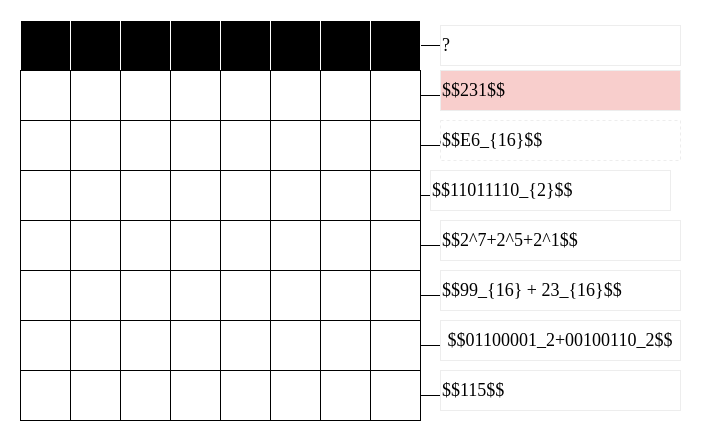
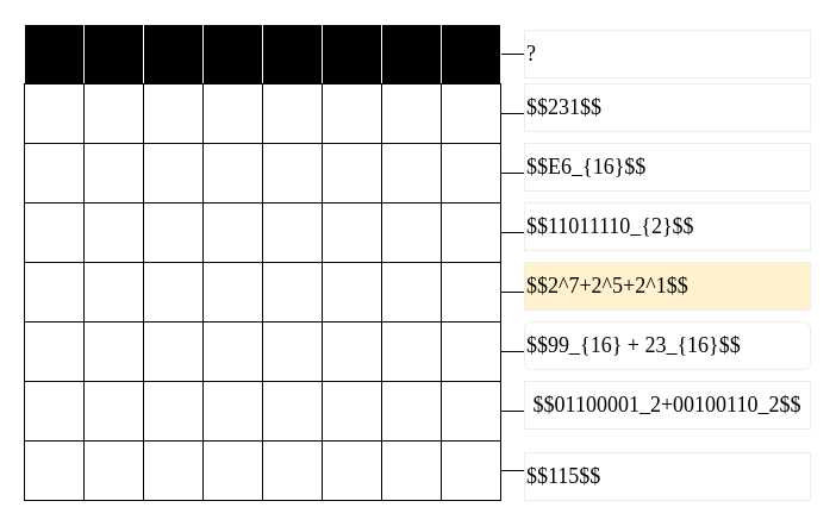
  <mxCell id="0" />
  <mxCell id="1" parent="0" />
  <mxCell id="2" value="" style="rounded=0;whiteSpace=wrap;html=1;fillColor=#000000;strokeColor=#FFFFFF;" vertex="1" parent="1"><mxGeometry x="20" y="20" width="50" height="50" as="geometry" /></mxCell>
  <mxCell id="3" value="" style="rounded=0;whiteSpace=wrap;html=1;fillColor=#000000;strokeColor=#FFFFFF;" vertex="1" parent="1"><mxGeometry x="70" y="20" width="50" height="50" as="geometry" /></mxCell>
  <mxCell id="4" value="" style="rounded=0;whiteSpace=wrap;html=1;fillColor=#000000;strokeColor=#FFFFFF;" vertex="1" parent="1"><mxGeometry x="120" y="20" width="50" height="50" as="geometry" /></mxCell>
  <mxCell id="5" value="" style="rounded=0;whiteSpace=wrap;html=1;fillColor=#000000;strokeColor=#FFFFFF;" vertex="1" parent="1"><mxGeometry x="170" y="20" width="50" height="50" as="geometry" /></mxCell>
  <mxCell id="6" value="" style="rounded=0;whiteSpace=wrap;html=1;fillColor=#000000;strokeColor=#FFFFFF;" vertex="1" parent="1"><mxGeometry x="220" y="20" width="50" height="50" as="geometry" /></mxCell>
  <mxCell id="7" value="" style="rounded=0;whiteSpace=wrap;html=1;fillColor=#000000;strokeColor=#FFFFFF;" vertex="1" parent="1"><mxGeometry x="270" y="20" width="50" height="50" as="geometry" /></mxCell>
  <mxCell id="8" value="" style="rounded=0;whiteSpace=wrap;html=1;fillColor=#000000;strokeColor=#FFFFFF;" vertex="1" parent="1"><mxGeometry x="320" y="20" width="50" height="50" as="geometry" /></mxCell>
  <mxCell id="9" value="" style="edgeStyle=orthogonalEdgeStyle;rounded=0;orthogonalLoop=1;jettySize=auto;html=1;endArrow=none;endFill=0;" edge="1" parent="1" source="10" target="11"><mxGeometry relative="1" as="geometry" /></mxCell>
  <mxCell id="10" value="" style="rounded=0;whiteSpace=wrap;html=1;fillColor=#000000;strokeColor=#FFFFFF;" vertex="1" parent="1"><mxGeometry x="370" y="20" width="50" height="50" as="geometry" /></mxCell>
  <mxCell id="11" value="?" style="rounded=0;whiteSpace=wrap;html=1;strokeColor=#EDEDED;fontFamily=Comic Sans MS;fontSize=18;align=left;" vertex="1" parent="1"><mxGeometry x="440" y="25" width="240" height="40" as="geometry" /></mxCell>
  <mxCell id="12" value="" style="rounded=0;whiteSpace=wrap;html=1;" vertex="1" parent="1"><mxGeometry x="20" y="70" width="50" height="50" as="geometry" /></mxCell>
  <mxCell id="13" value="" style="rounded=0;whiteSpace=wrap;html=1;" vertex="1" parent="1"><mxGeometry x="70" y="70" width="50" height="50" as="geometry" /></mxCell>
  <mxCell id="14" value="" style="rounded=0;whiteSpace=wrap;html=1;" vertex="1" parent="1"><mxGeometry x="120" y="70" width="50" height="50" as="geometry" /></mxCell>
  <mxCell id="15" value="" style="rounded=0;whiteSpace=wrap;html=1;" vertex="1" parent="1"><mxGeometry x="170" y="70" width="50" height="50" as="geometry" /></mxCell>
  <mxCell id="16" value="" style="rounded=0;whiteSpace=wrap;html=1;" vertex="1" parent="1"><mxGeometry x="220" y="70" width="50" height="50" as="geometry" /></mxCell>
  <mxCell id="17" value="" style="rounded=0;whiteSpace=wrap;html=1;" vertex="1" parent="1"><mxGeometry x="270" y="70" width="50" height="50" as="geometry" /></mxCell>
  <mxCell id="18" value="" style="rounded=0;whiteSpace=wrap;html=1;" vertex="1" parent="1"><mxGeometry x="320" y="70" width="50" height="50" as="geometry" /></mxCell>
  <mxCell id="19" value="" style="edgeStyle=orthogonalEdgeStyle;rounded=0;orthogonalLoop=1;jettySize=auto;html=1;endArrow=none;endFill=0;" edge="1" parent="1" source="20" target="21"><mxGeometry relative="1" as="geometry" /></mxCell>
  <mxCell id="20" value="" style="rounded=0;whiteSpace=wrap;html=1;" vertex="1" parent="1"><mxGeometry x="370" y="70" width="50" height="50" as="geometry" /></mxCell>
- <mxCell id="21" value="&lt;font style=&quot;font-size: 18px;&quot;&gt;$$231$$&lt;/font&gt;" style="rounded=0;whiteSpace=wrap;html=1;align=left;strokeColor=#EDEDED;fontFamily=Comic Sans MS;fontSize=18;fillColor=#f8cecc;" vertex="1" parent="1"><mxGeometry x="440" y="70" width="240" height="40" as="geometry" /></mxCell>
+ <mxCell id="21" value="&lt;font style=&quot;font-size: 18px;&quot;&gt;$$231$$&lt;/font&gt;" style="rounded=0;whiteSpace=wrap;html=1;align=left;strokeColor=#EDEDED;fontFamily=Comic Sans MS;fontSize=18;" vertex="1" parent="1"><mxGeometry x="440" y="70" width="240" height="40" as="geometry" /></mxCell>
  <mxCell id="22" value="" style="rounded=0;whiteSpace=wrap;html=1;" vertex="1" parent="1"><mxGeometry x="20" y="120" width="50" height="50" as="geometry" /></mxCell>
  <mxCell id="23" value="" style="rounded=0;whiteSpace=wrap;html=1;" vertex="1" parent="1"><mxGeometry x="70" y="120" width="50" height="50" as="geometry" /></mxCell>
  <mxCell id="24" value="" style="rounded=0;whiteSpace=wrap;html=1;" vertex="1" parent="1"><mxGeometry x="120" y="120" width="50" height="50" as="geometry" /></mxCell>
  <mxCell id="25" value="" style="rounded=0;whiteSpace=wrap;html=1;" vertex="1" parent="1"><mxGeometry x="170" y="120" width="50" height="50" as="geometry" /></mxCell>
  <mxCell id="26" value="" style="rounded=0;whiteSpace=wrap;html=1;" vertex="1" parent="1"><mxGeometry x="220" y="120" width="50" height="50" as="geometry" /></mxCell>
  <mxCell id="27" value="" style="rounded=0;whiteSpace=wrap;html=1;" vertex="1" parent="1"><mxGeometry x="270" y="120" width="50" height="50" as="geometry" /></mxCell>
  <mxCell id="28" value="" style="rounded=0;whiteSpace=wrap;html=1;" vertex="1" parent="1"><mxGeometry x="320" y="120" width="50" height="50" as="geometry" /></mxCell>
  <mxCell id="29" value="" style="edgeStyle=orthogonalEdgeStyle;rounded=0;orthogonalLoop=1;jettySize=auto;html=1;endArrow=none;endFill=0;" edge="1" parent="1" source="30" target="31"><mxGeometry relative="1" as="geometry" /></mxCell>
  <mxCell id="30" value="" style="rounded=0;whiteSpace=wrap;html=1;" vertex="1" parent="1"><mxGeometry x="370" y="120" width="50" height="50" as="geometry" /></mxCell>
- <mxCell id="31" value="$$E6_{16}$$" style="rounded=0;whiteSpace=wrap;html=1;strokeColor=#EDEDED;align=left;fontFamily=Comic Sans MS;fontSize=18;dashed=1;" vertex="1" parent="1"><mxGeometry x="440" y="120" width="240" height="40" as="geometry" /></mxCell>
+ <mxCell id="31" value="$$E6_{16}$$" style="rounded=0;whiteSpace=wrap;html=1;strokeColor=#EDEDED;align=left;fontFamily=Comic Sans MS;fontSize=18;" vertex="1" parent="1"><mxGeometry x="440" y="120" width="240" height="40" as="geometry" /></mxCell>
  <mxCell id="32" value="" style="rounded=0;whiteSpace=wrap;html=1;" vertex="1" parent="1"><mxGeometry x="20" y="170" width="50" height="50" as="geometry" /></mxCell>
  <mxCell id="33" value="" style="rounded=0;whiteSpace=wrap;html=1;" vertex="1" parent="1"><mxGeometry x="70" y="170" width="50" height="50" as="geometry" /></mxCell>
  <mxCell id="34" value="" style="rounded=0;whiteSpace=wrap;html=1;" vertex="1" parent="1"><mxGeometry x="120" y="170" width="50" height="50" as="geometry" /></mxCell>
  <mxCell id="35" value="" style="rounded=0;whiteSpace=wrap;html=1;" vertex="1" parent="1"><mxGeometry x="170" y="170" width="50" height="50" as="geometry" /></mxCell>
  <mxCell id="36" value="" style="rounded=0;whiteSpace=wrap;html=1;" vertex="1" parent="1"><mxGeometry x="220" y="170" width="50" height="50" as="geometry" /></mxCell>
  <mxCell id="37" value="" style="rounded=0;whiteSpace=wrap;html=1;" vertex="1" parent="1"><mxGeometry x="270" y="170" width="50" height="50" as="geometry" /></mxCell>
  <mxCell id="38" value="" style="rounded=0;whiteSpace=wrap;html=1;" vertex="1" parent="1"><mxGeometry x="320" y="170" width="50" height="50" as="geometry" /></mxCell>
  <mxCell id="39" value="" style="edgeStyle=orthogonalEdgeStyle;rounded=0;orthogonalLoop=1;jettySize=auto;html=1;endArrow=none;endFill=0;" edge="1" parent="1" source="40" target="41"><mxGeometry relative="1" as="geometry" /></mxCell>
  <mxCell id="40" value="" style="rounded=0;whiteSpace=wrap;html=1;" vertex="1" parent="1"><mxGeometry x="370" y="170" width="50" height="50" as="geometry" /></mxCell>
- <mxCell id="41" value="&lt;span style=&quot;white-space: normal&quot;&gt;$$11011110_{2}$$&lt;/span&gt;" style="rounded=0;whiteSpace=wrap;html=1;strokeColor=#EDEDED;fontFamily=Comic Sans MS;fontSize=18;align=left;" vertex="1" parent="1"><mxGeometry x="430" y="170" width="240" height="40" as="geometry" /></mxCell>
+ <mxCell id="41" value="&lt;span style=&quot;white-space: normal&quot;&gt;$$11011110_{2}$$&lt;/span&gt;" style="rounded=0;whiteSpace=wrap;html=1;strokeColor=#EDEDED;fontFamily=Comic Sans MS;fontSize=18;align=left;" vertex="1" parent="1"><mxGeometry x="440" y="170" width="240" height="40" as="geometry" /></mxCell>
  <mxCell id="42" value="" style="rounded=0;whiteSpace=wrap;html=1;" vertex="1" parent="1"><mxGeometry x="20" y="220" width="50" height="50" as="geometry" /></mxCell>
  <mxCell id="43" value="" style="rounded=0;whiteSpace=wrap;html=1;" vertex="1" parent="1"><mxGeometry x="70" y="220" width="50" height="50" as="geometry" /></mxCell>
  <mxCell id="44" value="" style="rounded=0;whiteSpace=wrap;html=1;" vertex="1" parent="1"><mxGeometry x="120" y="220" width="50" height="50" as="geometry" /></mxCell>
  <mxCell id="45" value="" style="rounded=0;whiteSpace=wrap;html=1;" vertex="1" parent="1"><mxGeometry x="170" y="220" width="50" height="50" as="geometry" /></mxCell>
  <mxCell id="46" value="" style="rounded=0;whiteSpace=wrap;html=1;" vertex="1" parent="1"><mxGeometry x="220" y="220" width="50" height="50" as="geometry" /></mxCell>
  <mxCell id="47" value="" style="rounded=0;whiteSpace=wrap;html=1;" vertex="1" parent="1"><mxGeometry x="270" y="220" width="50" height="50" as="geometry" /></mxCell>
  <mxCell id="48" value="" style="rounded=0;whiteSpace=wrap;html=1;" vertex="1" parent="1"><mxGeometry x="320" y="220" width="50" height="50" as="geometry" /></mxCell>
  <mxCell id="49" value="" style="edgeStyle=orthogonalEdgeStyle;rounded=0;orthogonalLoop=1;jettySize=auto;html=1;endArrow=none;endFill=0;" edge="1" parent="1" source="50" target="51"><mxGeometry relative="1" as="geometry" /></mxCell>
  <mxCell id="50" value="" style="rounded=0;whiteSpace=wrap;html=1;" vertex="1" parent="1"><mxGeometry x="370" y="220" width="50" height="50" as="geometry" /></mxCell>
- <mxCell id="51" value="&lt;span style=&quot;white-space: normal&quot;&gt;$$2^7+2^5+2^1$$&lt;/span&gt;" style="rounded=0;whiteSpace=wrap;html=1;strokeColor=#EDEDED;fontFamily=Comic Sans MS;fontSize=18;align=left;" vertex="1" parent="1"><mxGeometry x="440" y="220" width="240" height="40" as="geometry" /></mxCell>
+ <mxCell id="51" value="&lt;span style=&quot;white-space: normal&quot;&gt;$$2^7+2^5+2^1$$&lt;/span&gt;" style="rounded=0;whiteSpace=wrap;html=1;strokeColor=#EDEDED;fontFamily=Comic Sans MS;fontSize=18;align=left;fillColor=#fff2cc;" vertex="1" parent="1"><mxGeometry x="440" y="220" width="240" height="40" as="geometry" /></mxCell>
  <mxCell id="52" value="" style="rounded=0;whiteSpace=wrap;html=1;" vertex="1" parent="1"><mxGeometry x="20" y="270" width="50" height="50" as="geometry" /></mxCell>
  <mxCell id="53" value="" style="rounded=0;whiteSpace=wrap;html=1;" vertex="1" parent="1"><mxGeometry x="70" y="270" width="50" height="50" as="geometry" /></mxCell>
  <mxCell id="54" value="" style="rounded=0;whiteSpace=wrap;html=1;" vertex="1" parent="1"><mxGeometry x="120" y="270" width="50" height="50" as="geometry" /></mxCell>
  <mxCell id="55" value="" style="rounded=0;whiteSpace=wrap;html=1;" vertex="1" parent="1"><mxGeometry x="170" y="270" width="50" height="50" as="geometry" /></mxCell>
  <mxCell id="56" value="" style="rounded=0;whiteSpace=wrap;html=1;" vertex="1" parent="1"><mxGeometry x="220" y="270" width="50" height="50" as="geometry" /></mxCell>
  <mxCell id="57" value="" style="rounded=0;whiteSpace=wrap;html=1;" vertex="1" parent="1"><mxGeometry x="270" y="270" width="50" height="50" as="geometry" /></mxCell>
  <mxCell id="58" value="" style="rounded=0;whiteSpace=wrap;html=1;" vertex="1" parent="1"><mxGeometry x="320" y="270" width="50" height="50" as="geometry" /></mxCell>
  <mxCell id="59" value="" style="edgeStyle=orthogonalEdgeStyle;rounded=0;orthogonalLoop=1;jettySize=auto;html=1;endArrow=none;endFill=0;" edge="1" parent="1" source="60" target="61"><mxGeometry relative="1" as="geometry" /></mxCell>
  <mxCell id="60" value="" style="rounded=0;whiteSpace=wrap;html=1;" vertex="1" parent="1"><mxGeometry x="370" y="270" width="50" height="50" as="geometry" /></mxCell>
- <mxCell id="61" value="&lt;span style=&quot;white-space: normal&quot;&gt;$$99_{16} + 23_{16}$$&lt;/span&gt;" style="rounded=0;whiteSpace=wrap;html=1;strokeColor=#EDEDED;fontFamily=Comic Sans MS;fontSize=18;align=left;" vertex="1" parent="1"><mxGeometry x="440" y="270" width="240" height="40" as="geometry" /></mxCell>
+ <mxCell id="61" value="&lt;span style=&quot;white-space: normal&quot;&gt;$$99_{16} + 23_{16}$$&lt;/span&gt;" style="whiteSpace=wrap;html=1;strokeColor=#EDEDED;fontFamily=Comic Sans MS;fontSize=18;align=left;rounded=1;" vertex="1" parent="1"><mxGeometry x="440" y="270" width="240" height="40" as="geometry" /></mxCell>
  <mxCell id="62" value="" style="rounded=0;whiteSpace=wrap;html=1;" vertex="1" parent="1"><mxGeometry x="20" y="320" width="50" height="50" as="geometry" /></mxCell>
  <mxCell id="63" value="" style="rounded=0;whiteSpace=wrap;html=1;" vertex="1" parent="1"><mxGeometry x="70" y="320" width="50" height="50" as="geometry" /></mxCell>
  <mxCell id="64" value="" style="rounded=0;whiteSpace=wrap;html=1;" vertex="1" parent="1"><mxGeometry x="120" y="320" width="50" height="50" as="geometry" /></mxCell>
  <mxCell id="65" value="" style="rounded=0;whiteSpace=wrap;html=1;" vertex="1" parent="1"><mxGeometry x="170" y="320" width="50" height="50" as="geometry" /></mxCell>
  <mxCell id="66" value="" style="rounded=0;whiteSpace=wrap;html=1;" vertex="1" parent="1"><mxGeometry x="220" y="320" width="50" height="50" as="geometry" /></mxCell>
  <mxCell id="67" value="" style="rounded=0;whiteSpace=wrap;html=1;" vertex="1" parent="1"><mxGeometry x="270" y="320" width="50" height="50" as="geometry" /></mxCell>
  <mxCell id="68" value="" style="rounded=0;whiteSpace=wrap;html=1;" vertex="1" parent="1"><mxGeometry x="320" y="320" width="50" height="50" as="geometry" /></mxCell>
  <mxCell id="69" value="" style="edgeStyle=orthogonalEdgeStyle;rounded=0;orthogonalLoop=1;jettySize=auto;html=1;endArrow=none;endFill=0;" edge="1" parent="1" source="70" target="71"><mxGeometry relative="1" as="geometry" /></mxCell>
  <mxCell id="70" value="" style="rounded=0;whiteSpace=wrap;html=1;" vertex="1" parent="1"><mxGeometry x="370" y="320" width="50" height="50" as="geometry" /></mxCell>
  <mxCell id="71" value="&lt;span style=&quot;text-align: left ; white-space: normal&quot;&gt;$$01100001_2+00100110_2$$&lt;/span&gt;" style="rounded=0;whiteSpace=wrap;html=1;strokeColor=#EDEDED;fontFamily=Comic Sans MS;fontSize=18;" vertex="1" parent="1"><mxGeometry x="440" y="320" width="240" height="40" as="geometry" /></mxCell>
  <mxCell id="72" value="" style="rounded=0;whiteSpace=wrap;html=1;" vertex="1" parent="1"><mxGeometry x="20" y="370" width="50" height="50" as="geometry" /></mxCell>
  <mxCell id="73" value="" style="rounded=0;whiteSpace=wrap;html=1;" vertex="1" parent="1"><mxGeometry x="70" y="370" width="50" height="50" as="geometry" /></mxCell>
  <mxCell id="74" value="" style="rounded=0;whiteSpace=wrap;html=1;" vertex="1" parent="1"><mxGeometry x="120" y="370" width="50" height="50" as="geometry" /></mxCell>
  <mxCell id="75" value="" style="rounded=0;whiteSpace=wrap;html=1;" vertex="1" parent="1"><mxGeometry x="170" y="370" width="50" height="50" as="geometry" /></mxCell>
  <mxCell id="76" value="" style="rounded=0;whiteSpace=wrap;html=1;" vertex="1" parent="1"><mxGeometry x="220" y="370" width="50" height="50" as="geometry" /></mxCell>
  <mxCell id="77" value="" style="rounded=0;whiteSpace=wrap;html=1;" vertex="1" parent="1"><mxGeometry x="270" y="370" width="50" height="50" as="geometry" /></mxCell>
  <mxCell id="78" value="" style="rounded=0;whiteSpace=wrap;html=1;" vertex="1" parent="1"><mxGeometry x="320" y="370" width="50" height="50" as="geometry" /></mxCell>
  <mxCell id="79" value="" style="edgeStyle=orthogonalEdgeStyle;rounded=0;orthogonalLoop=1;jettySize=auto;html=1;endArrow=none;endFill=0;" edge="1" parent="1" source="80" target="81"><mxGeometry relative="1" as="geometry" /></mxCell>
  <mxCell id="80" value="" style="rounded=0;whiteSpace=wrap;html=1;" vertex="1" parent="1"><mxGeometry x="370" y="370" width="50" height="50" as="geometry" /></mxCell>
- <mxCell id="81" value="$$115$$" style="rounded=0;whiteSpace=wrap;html=1;strokeColor=#EDEDED;fontFamily=Comic Sans MS;fontSize=18;align=left;" vertex="1" parent="1"><mxGeometry x="440" y="370" width="240" height="40" as="geometry" /></mxCell>
+ <mxCell id="81" value="$$115$$" style="rounded=0;whiteSpace=wrap;html=1;strokeColor=#EDEDED;fontFamily=Comic Sans MS;fontSize=18;align=left;" vertex="1" parent="1"><mxGeometry x="440" y="380" width="240" height="40" as="geometry" /></mxCell>
